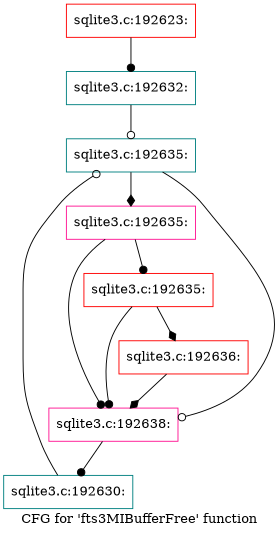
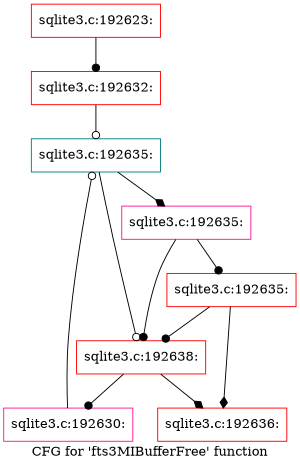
  digraph {
    label="CFG for 'fts3MIBufferFree' function"
    node [color=red shape=record]
    edge [arrowhead=dot]
    n1 [label="{sqlite3.c:192623:}"]
-   n2 [color=teal label="{sqlite3.c:192632:}"]
-   n3 [color=teal label="{sqlite3.c:192630:}"]
+   n2 [label="{sqlite3.c:192632:}"]
+   n3 [color=deeppink label="{sqlite3.c:192630:}"]
    n4 [color=teal label="{sqlite3.c:192635:}"]
    n5 [color=deeppink label="{sqlite3.c:192635:}"]
-   n6 [color=deeppink label="{sqlite3.c:192638:}"]
+   n6 [label="{sqlite3.c:192638:}"]
    n7 [label="{sqlite3.c:192635:}"]
    n8 [label="{sqlite3.c:192636:}"]
    n1 -> n2
    n2 -> n4 [arrowhead=odot]
    n3 -> n4 [arrowhead=odot]
    n4 -> n5 [arrowhead=diamond]
    n4 -> n6 [arrowhead=odot]
    n5 -> n6
    n5 -> n7
    n6 -> n3
    n7 -> n6
    n7 -> n8 [arrowhead=diamond]
-   n8 -> n6 [arrowhead=diamond]
+   n6 -> n8 [arrowhead=diamond]
  }
